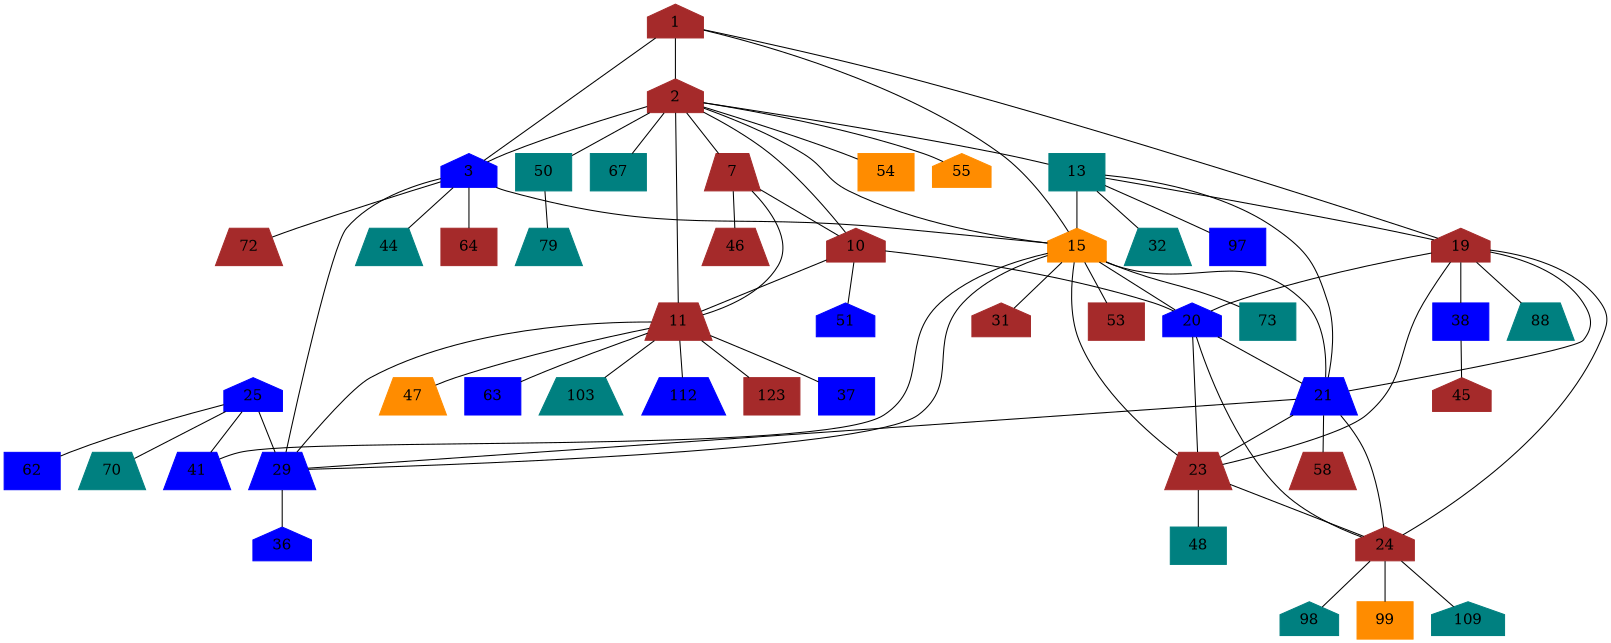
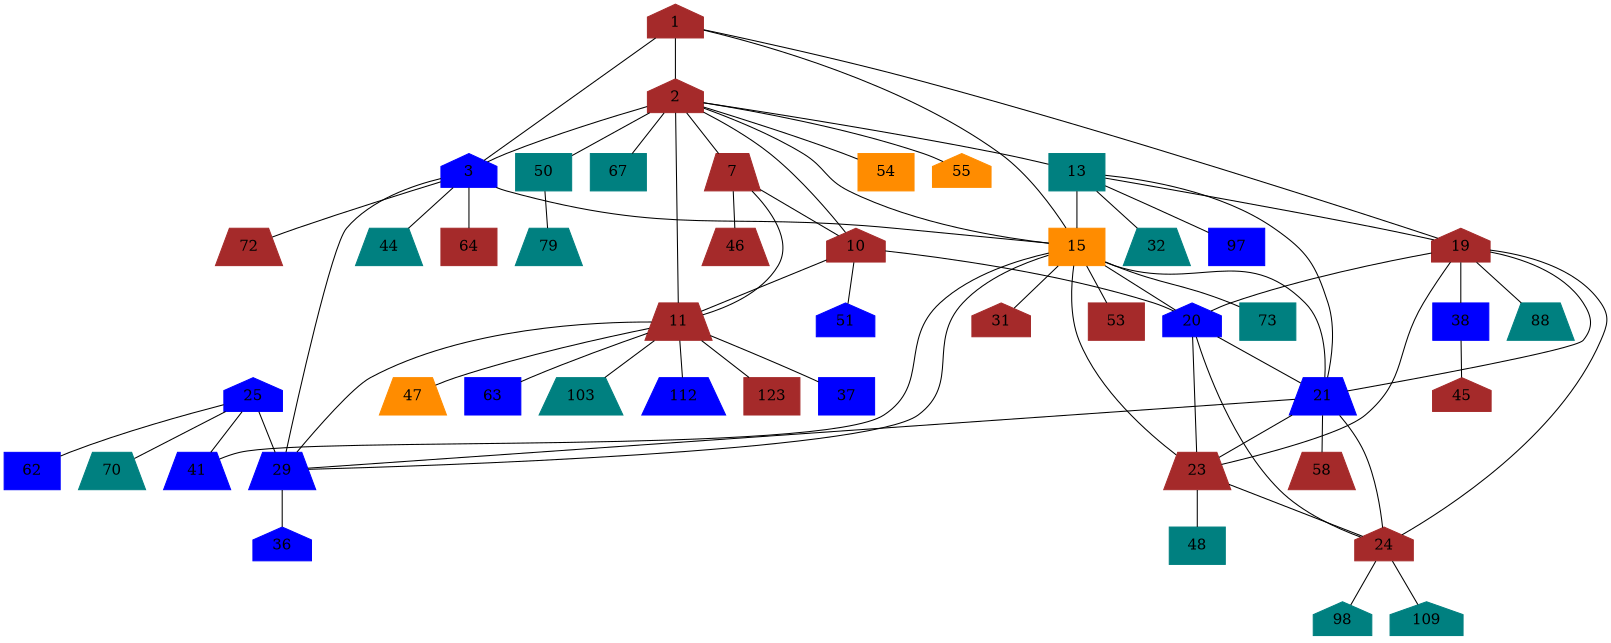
  graph {
    node [color=brown shape=trapezium style=filled]
    1 [shape=house super="+74+110"]
    2 [shape=house super="+6"]
    3 [color=blue shape=house super="+104+4+34+57"]
-   15 [color=darkorange shape=house super="+17+96+118+66+69+60+52"]
+   15 [color=darkorange shape=box super="+17+96+118+66+69+60+52"]
    19 [shape=house]
    7 [super="+12+40"]
    10 [shape=house]
    11
    13 [color=teal shape=box super="+16+14"]
    50 [color=teal shape=box]
    54 [color=darkorange shape=box]
    55 [color=darkorange shape=house]
    67 [color=teal shape=box]
    29 [color=blue super="+80+83+82+30"]
    44 [color=teal]
    64 [shape=box]
    72
    20 [color=blue shape=house super="+42+68+117+33"]
    21 [color=blue super="+22+56+106"]
    23
    31 [shape=house super="+94"]
    41 [color=blue super="+102"]
    53 [shape=box super="+84"]
    73 [color=teal shape=box]
    24 [shape=house super="+49"]
    38 [color=blue shape=box]
    88 [color=teal]
    46
    51 [color=blue shape=house]
    37 [color=blue shape=box]
    47 [color=darkorange super="+81+93+101+59"]
    63 [color=blue shape=box]
    103 [color=teal]
    112 [color=blue]
    123 [shape=box]
    32 [color=teal]
    97 [color=blue shape=box]
    79 [color=teal]
    36 [color=blue shape=house]
    58 [super="+115+76"]
    48 [color=teal shape=box super="+95+122"]
    98 [color=teal shape=house]
-   99 [color=darkorange shape=box]
    109 [color=teal shape=house]
    45 [shape=house]
    25 [color=blue shape=house super="+27+71+108+61+26+75"]
    62 [color=blue shape=box super="+86"]
    70 [color=teal]
    1 -- 2 [weight=2]
    1 -- 3 [weight=3]
    1 -- 15
    1 -- 19
    2 -- 3 [weight=6]
    2 -- 15
    2 -- 7 [weight=4]
    2 -- 10 [weight=2]
    2 -- 11 [weight=2]
    2 -- 13
    2 -- 50
    2 -- 54
    2 -- 55
    2 -- 67
    3 -- 15
    3 -- 29
    3 -- 44
    3 -- 64
    3 -- 72
    15 -- 29
    15 -- 20
    15 -- 21
    15 -- 23
    15 -- 31
    15 -- 41
    15 -- 53
    15 -- 73
    19 -- 20
    19 -- 21 [weight=2]
    19 -- 23
    19 -- 24
    19 -- 38
    19 -- 88
    7 -- 10 [weight=2]
    7 -- 11 [weight=2]
    7 -- 46
    10 -- 11
    10 -- 20
    10 -- 51
    11 -- 29
    11 -- 37
    11 -- 47
    11 -- 63
    11 -- 103
    11 -- 112
    11 -- 123
    13 -- 15 [weight=8]
    13 -- 19
    13 -- 21
    13 -- 32
    13 -- 97
    50 -- 79
    29 -- 36
    20 -- 21 [weight=2]
    20 -- 23
    20 -- 24
    21 -- 29
    21 -- 23 [weight=2]
    21 -- 24 [weight=2]
    21 -- 58
    23 -- 24
    23 -- 48
    24 -- 98
-   24 -- 99
    24 -- 109
    38 -- 45
    25 -- 29 [weight=8]
    25 -- 41
    25 -- 62
    25 -- 70
  }
